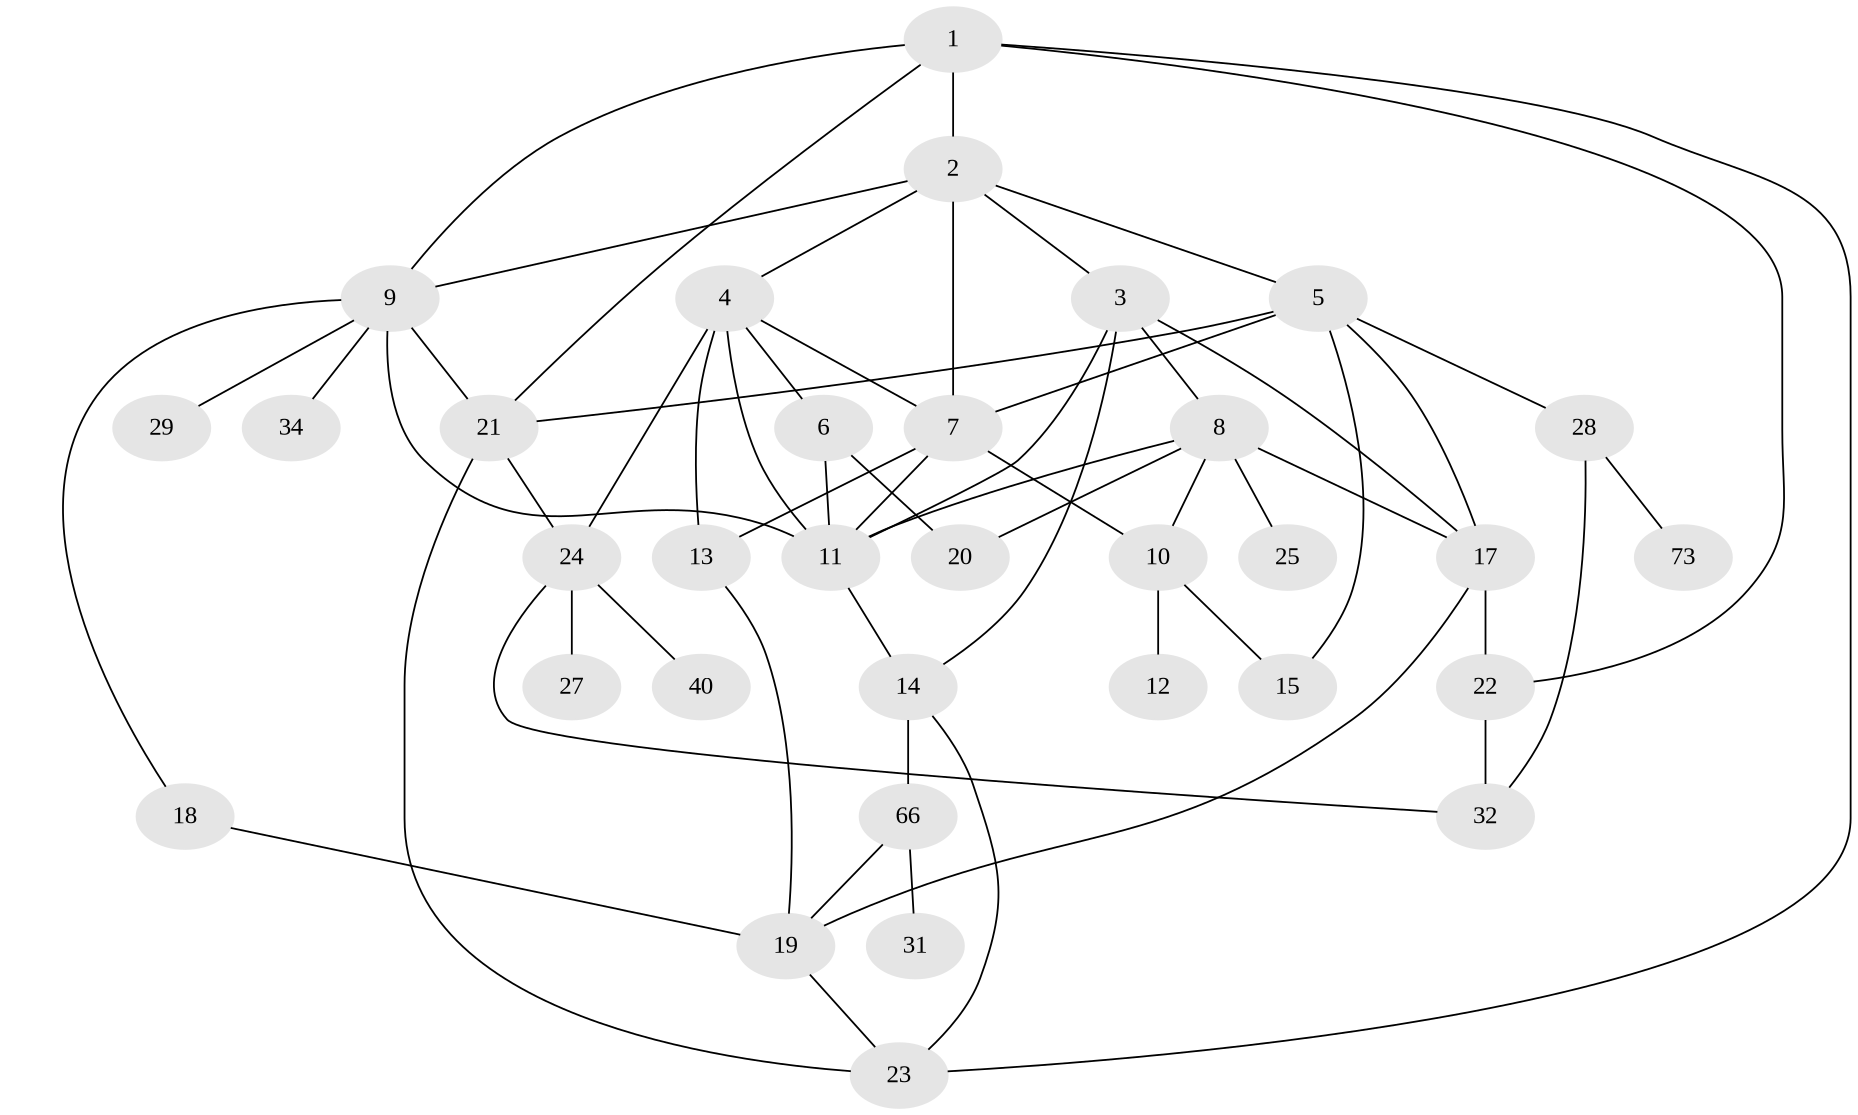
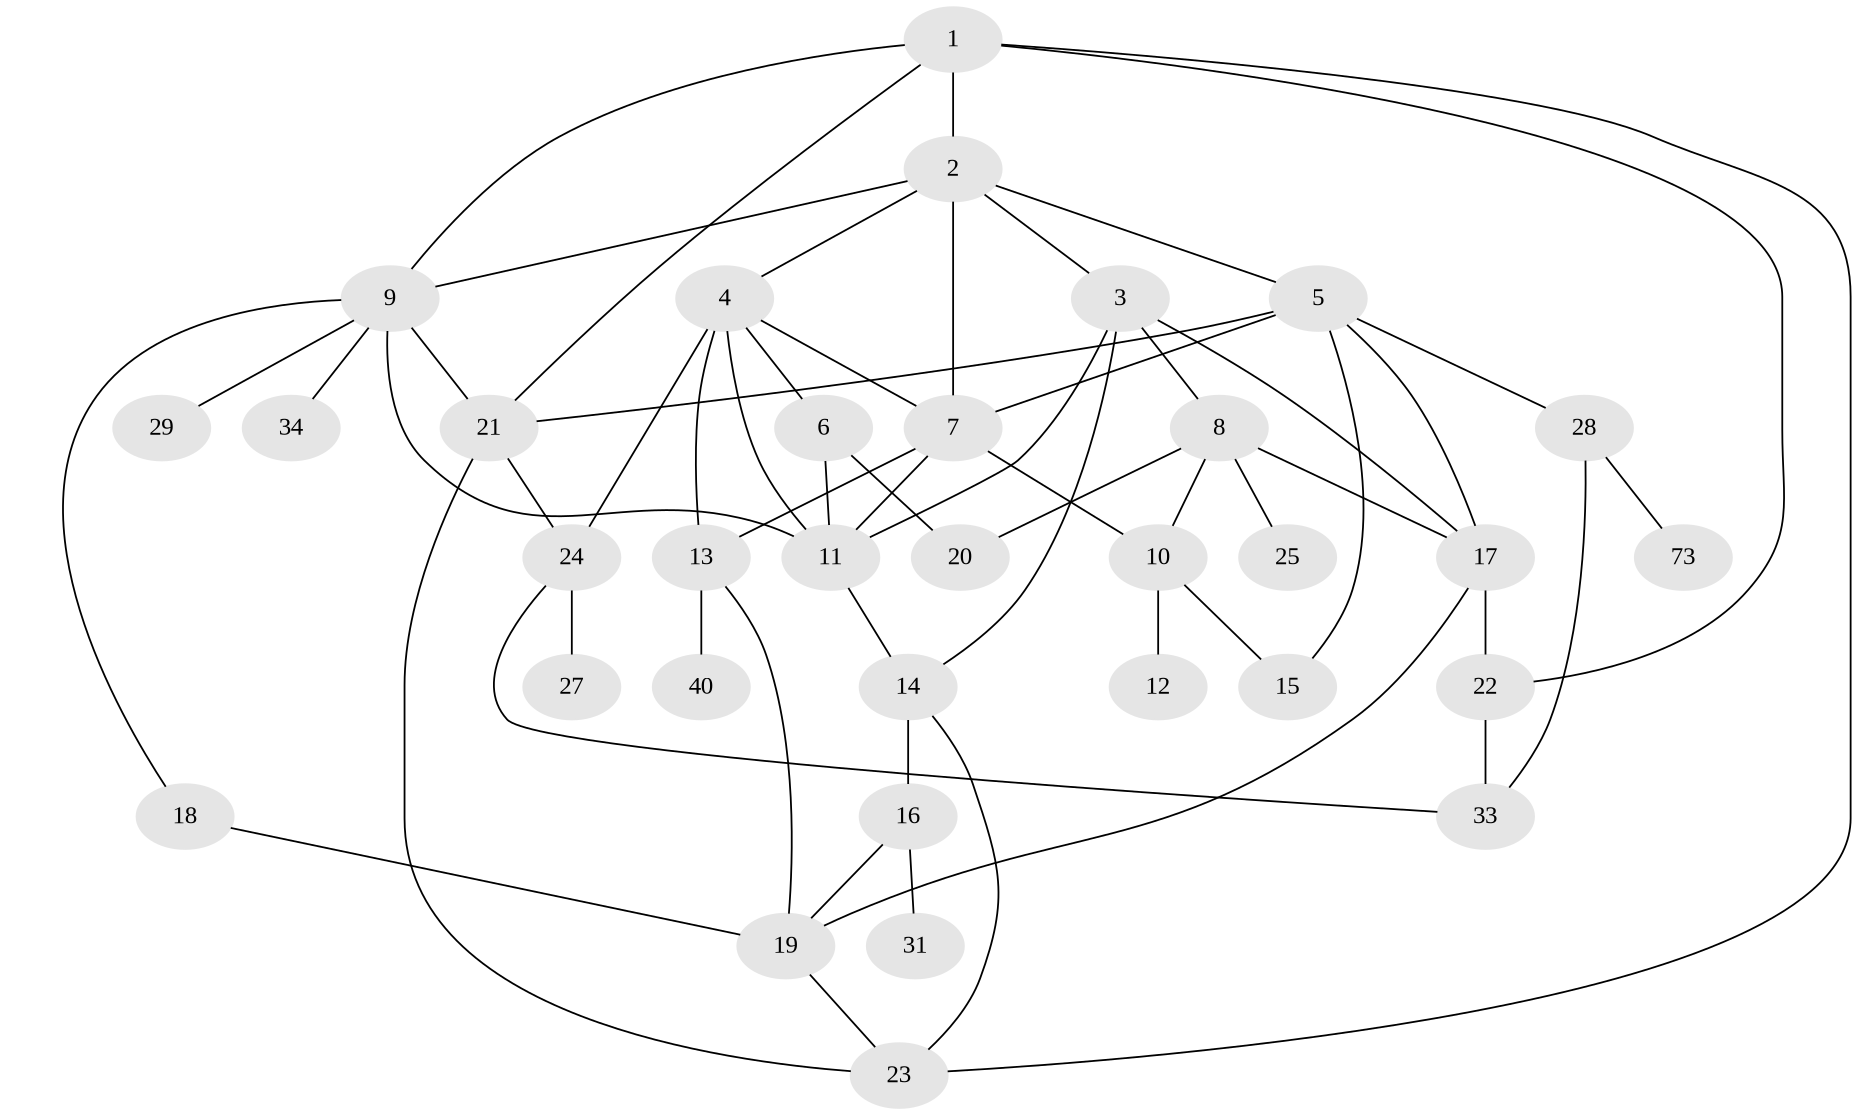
  graph {
    fontname="Liberation Serif"
    node [color=gray90 fontname="Liberation Serif" style=filled]
    edge [fontname="Liberation Serif" weight=1.0]
    1
    2
    9
    21
    22
    23
    3
    4
    5
    7
    11
    18
    29
    34
    24
-   32
+   32 [label=33]
    8
    14
    17
    6
    13
    15
    28
    10
    20
    25
-   16 [label=66]
+   16
    19
    n29 [label=40]
    27
    n31 [label=73]
    12
    31
    1 -- 2 [weight=2.0]
    1 -- 9
    1 -- 21
    1 -- 22
    1 -- 23
    2 -- 9
    2 -- 3
    2 -- 4
    2 -- 5
    2 -- 7
    9 -- 21
    9 -- 11
    9 -- 18
    9 -- 29
    9 -- 34
    21 -- 23
    21 -- 24
    22 -- 32
    3 -- 11
    3 -- 8
    3 -- 14
    3 -- 17
    4 -- 7
    4 -- 11
    4 -- 24 [weight=2.0]
    4 -- 6
    4 -- 13
    5 -- 21
    5 -- 7
    5 -- 17
    5 -- 15
    5 -- 28
    7 -- 11 [weight=2.0]
    7 -- 13
    7 -- 10
    11 -- 14 [weight=2.0]
    18 -- 19
    24 -- 32
    24 -- 27
-   8 -- 11
    8 -- 17
    8 -- 10
    8 -- 20 [weight=2.0]
    8 -- 25 [weight=2.0]
    14 -- 23
    14 -- 16
    17 -- 22 [weight=2.0]
    17 -- 19
    6 -- 11
    6 -- 20
    13 -- 19
-   24 -- n29
+   13 -- n29
    28 -- 32
    28 -- n31
    10 -- 15
    10 -- 12
    16 -- 19
    16 -- 31
    19 -- 23
  }
